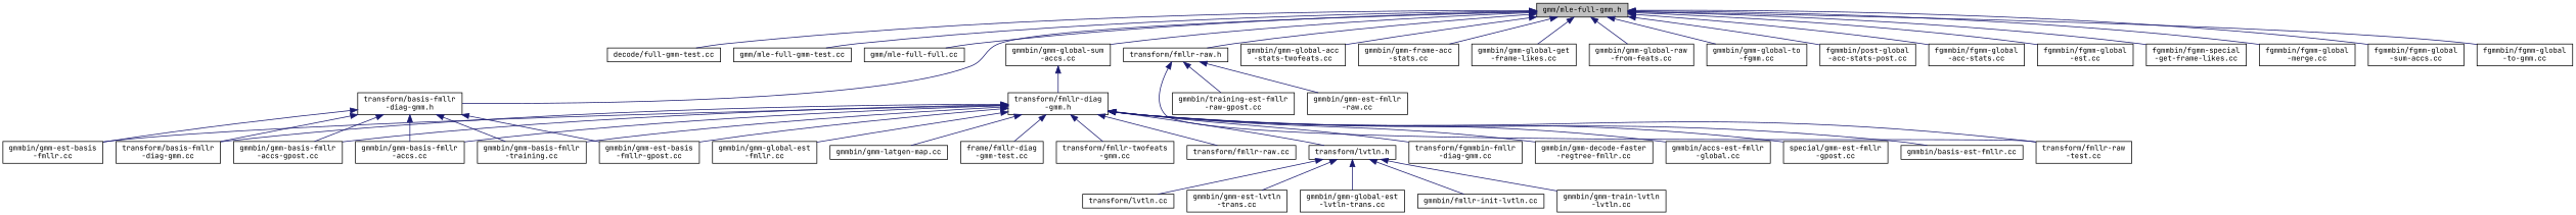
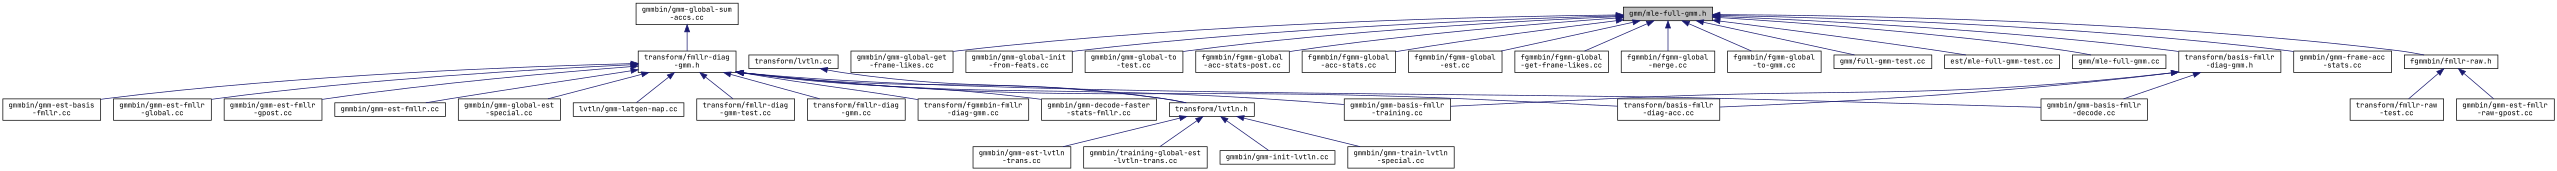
  digraph {
    fontname="JetBrains Mono"
    node [color=black fillcolor=white fontname="JetBrains Mono" fontsize=10 shape=record style=filled]
    edge [color=midnightblue dir=back fontname="JetBrains Mono" fontsize=10 labelfontname=Helvetica labelfontsize=10 style=solid]
    n1 [fillcolor=grey75 fontcolor=black height=0.2 label="gmm/mle-full-gmm.h" width=0.4]
-   n2 [height=0.2 label="decode/full-gmm-test.cc" width=0.4]
-   n3 [height=0.2 label="gmm/mle-full-gmm-test.cc" width=0.4]
-   n4 [height=0.2 label="gmm/mle-full-full.cc" width=0.4]
+   n2 [height=0.2 label="gmm/full-gmm-test.cc" width=0.4]
+   n3 [height=0.2 label="est/mle-full-gmm-test.cc" width=0.4]
+   n4 [height=0.2 label="gmm/mle-full-gmm.cc" width=0.4]
    n5 [height=0.2 label="transform/basis-fmllr\l-diag-gmm.h" width=0.4]
-   n6 [height=0.2 label="transform/fmllr-raw.h" width=0.4]
-   n7 [height=0.2 label="gmmbin/gmm-global-acc\l-stats-twofeats.cc" width=0.4]
+   n6 [height=0.2 label="fgmmbin/fmllr-raw.h" width=0.4]
    n8 [height=0.2 label="gmmbin/gmm-frame-acc\l-stats.cc" width=0.4]
    n9 [height=0.2 label="gmmbin/gmm-global-get\l-frame-likes.cc" width=0.4]
-   n10 [height=0.2 label="gmmbin/gmm-global-raw\l-from-feats.cc" width=0.4]
+   n10 [height=0.2 label="gmmbin/gmm-global-init\l-from-feats.cc" width=0.4]
    n11 [height=0.2 label="gmmbin/gmm-global-sum\l-accs.cc" width=0.4]
-   n12 [height=0.2 label="gmmbin/gmm-global-to\l-fgmm.cc" width=0.4]
-   n13 [height=0.2 label="fgmmbin/post-global\l-acc-stats-post.cc" width=0.4]
+   n12 [height=0.2 label="gmmbin/gmm-global-to\l-test.cc" width=0.4]
+   n13 [height=0.2 label="fgmmbin/fgmm-global\l-acc-stats-post.cc" width=0.4]
    n14 [height=0.2 label="fgmmbin/fgmm-global\l-acc-stats.cc" width=0.4]
    n15 [height=0.2 label="fgmmbin/fgmm-global\l-est.cc" width=0.4]
-   n16 [height=0.2 label="fgmmbin/fgmm-special\l-get-frame-likes.cc" width=0.4]
+   n16 [height=0.2 label="fgmmbin/fgmm-global\l-get-frame-likes.cc" width=0.4]
    n17 [height=0.2 label="fgmmbin/fgmm-global\l-merge.cc" width=0.4]
-   n18 [height=0.2 label="fgmmbin/fgmm-global\l-sum-accs.cc" width=0.4]
    n19 [height=0.2 label="fgmmbin/fgmm-global\l-to-gmm.cc" width=0.4]
    n20 [height=0.2 label="transform/fmllr-diag\l-gmm.h" width=0.4]
-   n21 [height=0.2 label="transform/basis-fmllr\l-diag-gmm.cc" width=0.4]
-   n22 [height=0.2 label="frame/fmllr-diag\l-gmm-test.cc" width=0.4]
-   n23 [height=0.2 label="transform/fmllr-twofeats\l-gmm.cc" width=0.4]
+   n21 [height=0.2 label="transform/basis-fmllr\l-diag-acc.cc" width=0.4]
+   n22 [height=0.2 label="transform/fmllr-diag\l-gmm-test.cc" width=0.4]
+   n23 [height=0.2 label="transform/fmllr-diag\l-gmm.cc" width=0.4]
    n24 [height=0.2 label="transform/fmllr-raw\l-test.cc" width=0.4]
-   n25 [height=0.2 label="transform/fmllr-raw.cc" width=0.4]
    n26 [height=0.2 label="transform/lvtln.h" width=0.4]
    n27 [height=0.2 label="transform/fgmmbin-fmllr\l-diag-gmm.cc" width=0.4]
-   n28 [height=0.2 label="gmmbin/gmm-basis-fmllr\l-accs-gpost.cc" width=0.4]
-   n29 [height=0.2 label="gmmbin/gmm-basis-fmllr\l-accs.cc" width=0.4]
+   n29 [height=0.2 label="gmmbin/gmm-basis-fmllr\l-decode.cc" width=0.4]
    n30 [height=0.2 label="gmmbin/gmm-basis-fmllr\l-training.cc" width=0.4]
-   n31 [height=0.2 label="gmmbin/gmm-decode-faster\l-regtree-fmllr.cc" width=0.4]
-   n32 [height=0.2 label="gmmbin/gmm-est-basis\l-fmllr-gpost.cc" width=0.4]
+   n31 [height=0.2 label="gmmbin/gmm-decode-faster\l-stats-fmllr.cc" width=0.4]
    n33 [height=0.2 label="gmmbin/gmm-est-basis\l-fmllr.cc" width=0.4]
-   n34 [height=0.2 label="gmmbin/accs-est-fmllr\l-global.cc" width=0.4]
-   n35 [height=0.2 label="special/gmm-est-fmllr\l-gpost.cc" width=0.4]
-   n36 [height=0.2 label="gmmbin/basis-est-fmllr.cc" width=0.4]
-   n37 [height=0.2 label="gmmbin/gmm-global-est\l-fmllr.cc" width=0.4]
-   n38 [height=0.2 label="gmmbin/gmm-latgen-map.cc" width=0.4]
-   n39 [height=0.2 label="gmmbin/training-est-fmllr\l-raw-gpost.cc" width=0.4]
-   n40 [height=0.2 label="gmmbin/gmm-est-fmllr\l-raw.cc" width=0.4]
+   n34 [height=0.2 label="gmmbin/gmm-est-fmllr\l-global.cc" width=0.4]
+   n35 [height=0.2 label="gmmbin/gmm-est-fmllr\l-gpost.cc" width=0.4]
+   n36 [height=0.2 label="gmmbin/gmm-est-fmllr.cc" width=0.4]
+   n37 [height=0.2 label="gmmbin/gmm-global-est\l-special.cc" width=0.4]
+   n38 [height=0.2 label="lvtln/gmm-latgen-map.cc" width=0.4]
+   n39 [height=0.2 label="gmmbin/gmm-est-fmllr\l-raw-gpost.cc" width=0.4]
    n41 [height=0.2 label="transform/lvtln.cc" width=0.4]
    n42 [height=0.2 label="gmmbin/gmm-est-lvtln\l-trans.cc" width=0.4]
-   n43 [height=0.2 label="gmmbin/gmm-global-est\l-lvtln-trans.cc" width=0.4]
-   n44 [height=0.2 label="gmmbin/fmllr-init-lvtln.cc" width=0.4]
-   n45 [height=0.2 label="gmmbin/gmm-train-lvtln\l-lvtln.cc" width=0.4]
+   n43 [height=0.2 label="gmmbin/training-global-est\l-lvtln-trans.cc" width=0.4]
+   n44 [height=0.2 label="gmmbin/gmm-init-lvtln.cc" width=0.4]
+   n45 [height=0.2 label="gmmbin/gmm-train-lvtln\l-special.cc" width=0.4]
    n1 -> n2
    n1 -> n3
    n1 -> n4
    n1 -> n5
    n1 -> n6
-   n1 -> n7
    n1 -> n8
    n1 -> n9
    n1 -> n10
-   n1 -> n11
    n1 -> n12
    n1 -> n13
    n1 -> n14
    n1 -> n15
    n1 -> n16
    n1 -> n17
-   n1 -> n18
    n1 -> n19
    n5 -> n21
-   n5 -> n28
    n5 -> n29
    n5 -> n30
-   n5 -> n32
-   n5 -> n33
    n6 -> n24
    n6 -> n39
-   n6 -> n40
    n11 -> n20
    n20 -> n21
    n20 -> n22
    n20 -> n23
-   n20 -> n24
-   n20 -> n25
    n20 -> n26
    n20 -> n27
-   n20 -> n28
    n20 -> n29
    n20 -> n30
    n20 -> n31
-   n20 -> n32
    n20 -> n33
    n20 -> n34
    n20 -> n35
    n20 -> n36
    n20 -> n37
    n20 -> n38
-   n26 -> n41
+   n41 -> n26
    n26 -> n42
    n26 -> n43
    n26 -> n44
    n26 -> n45
  }
